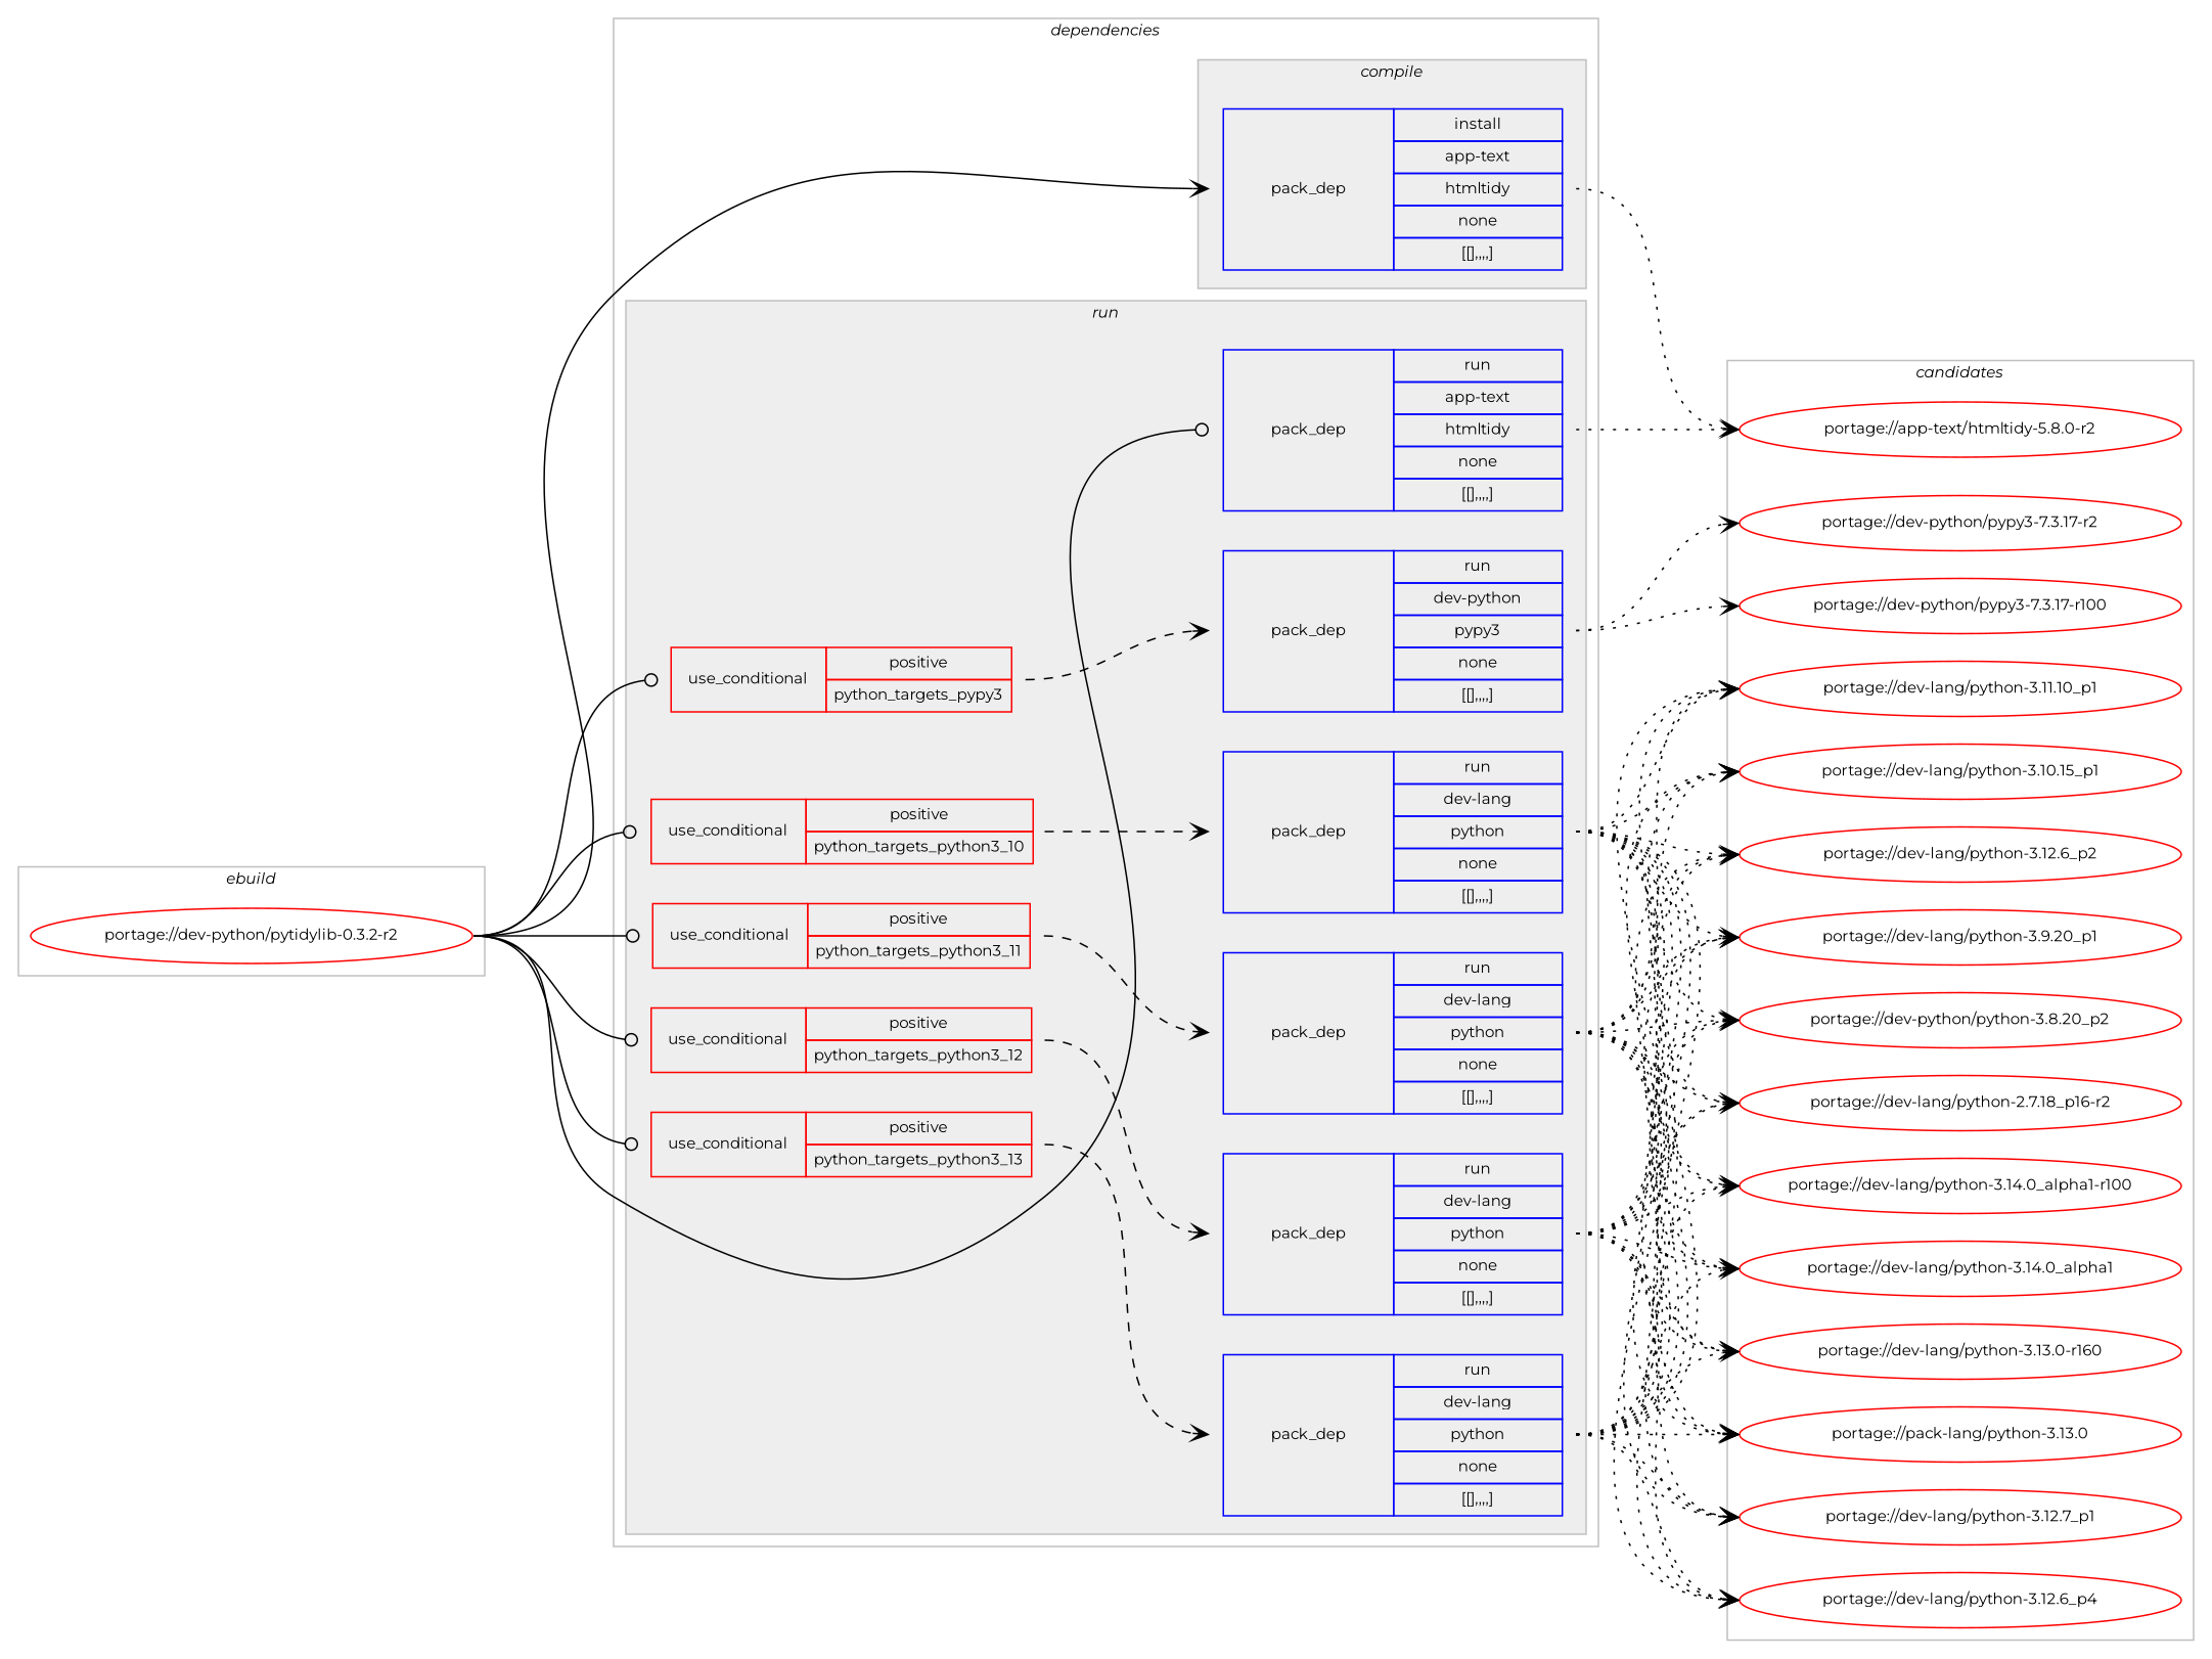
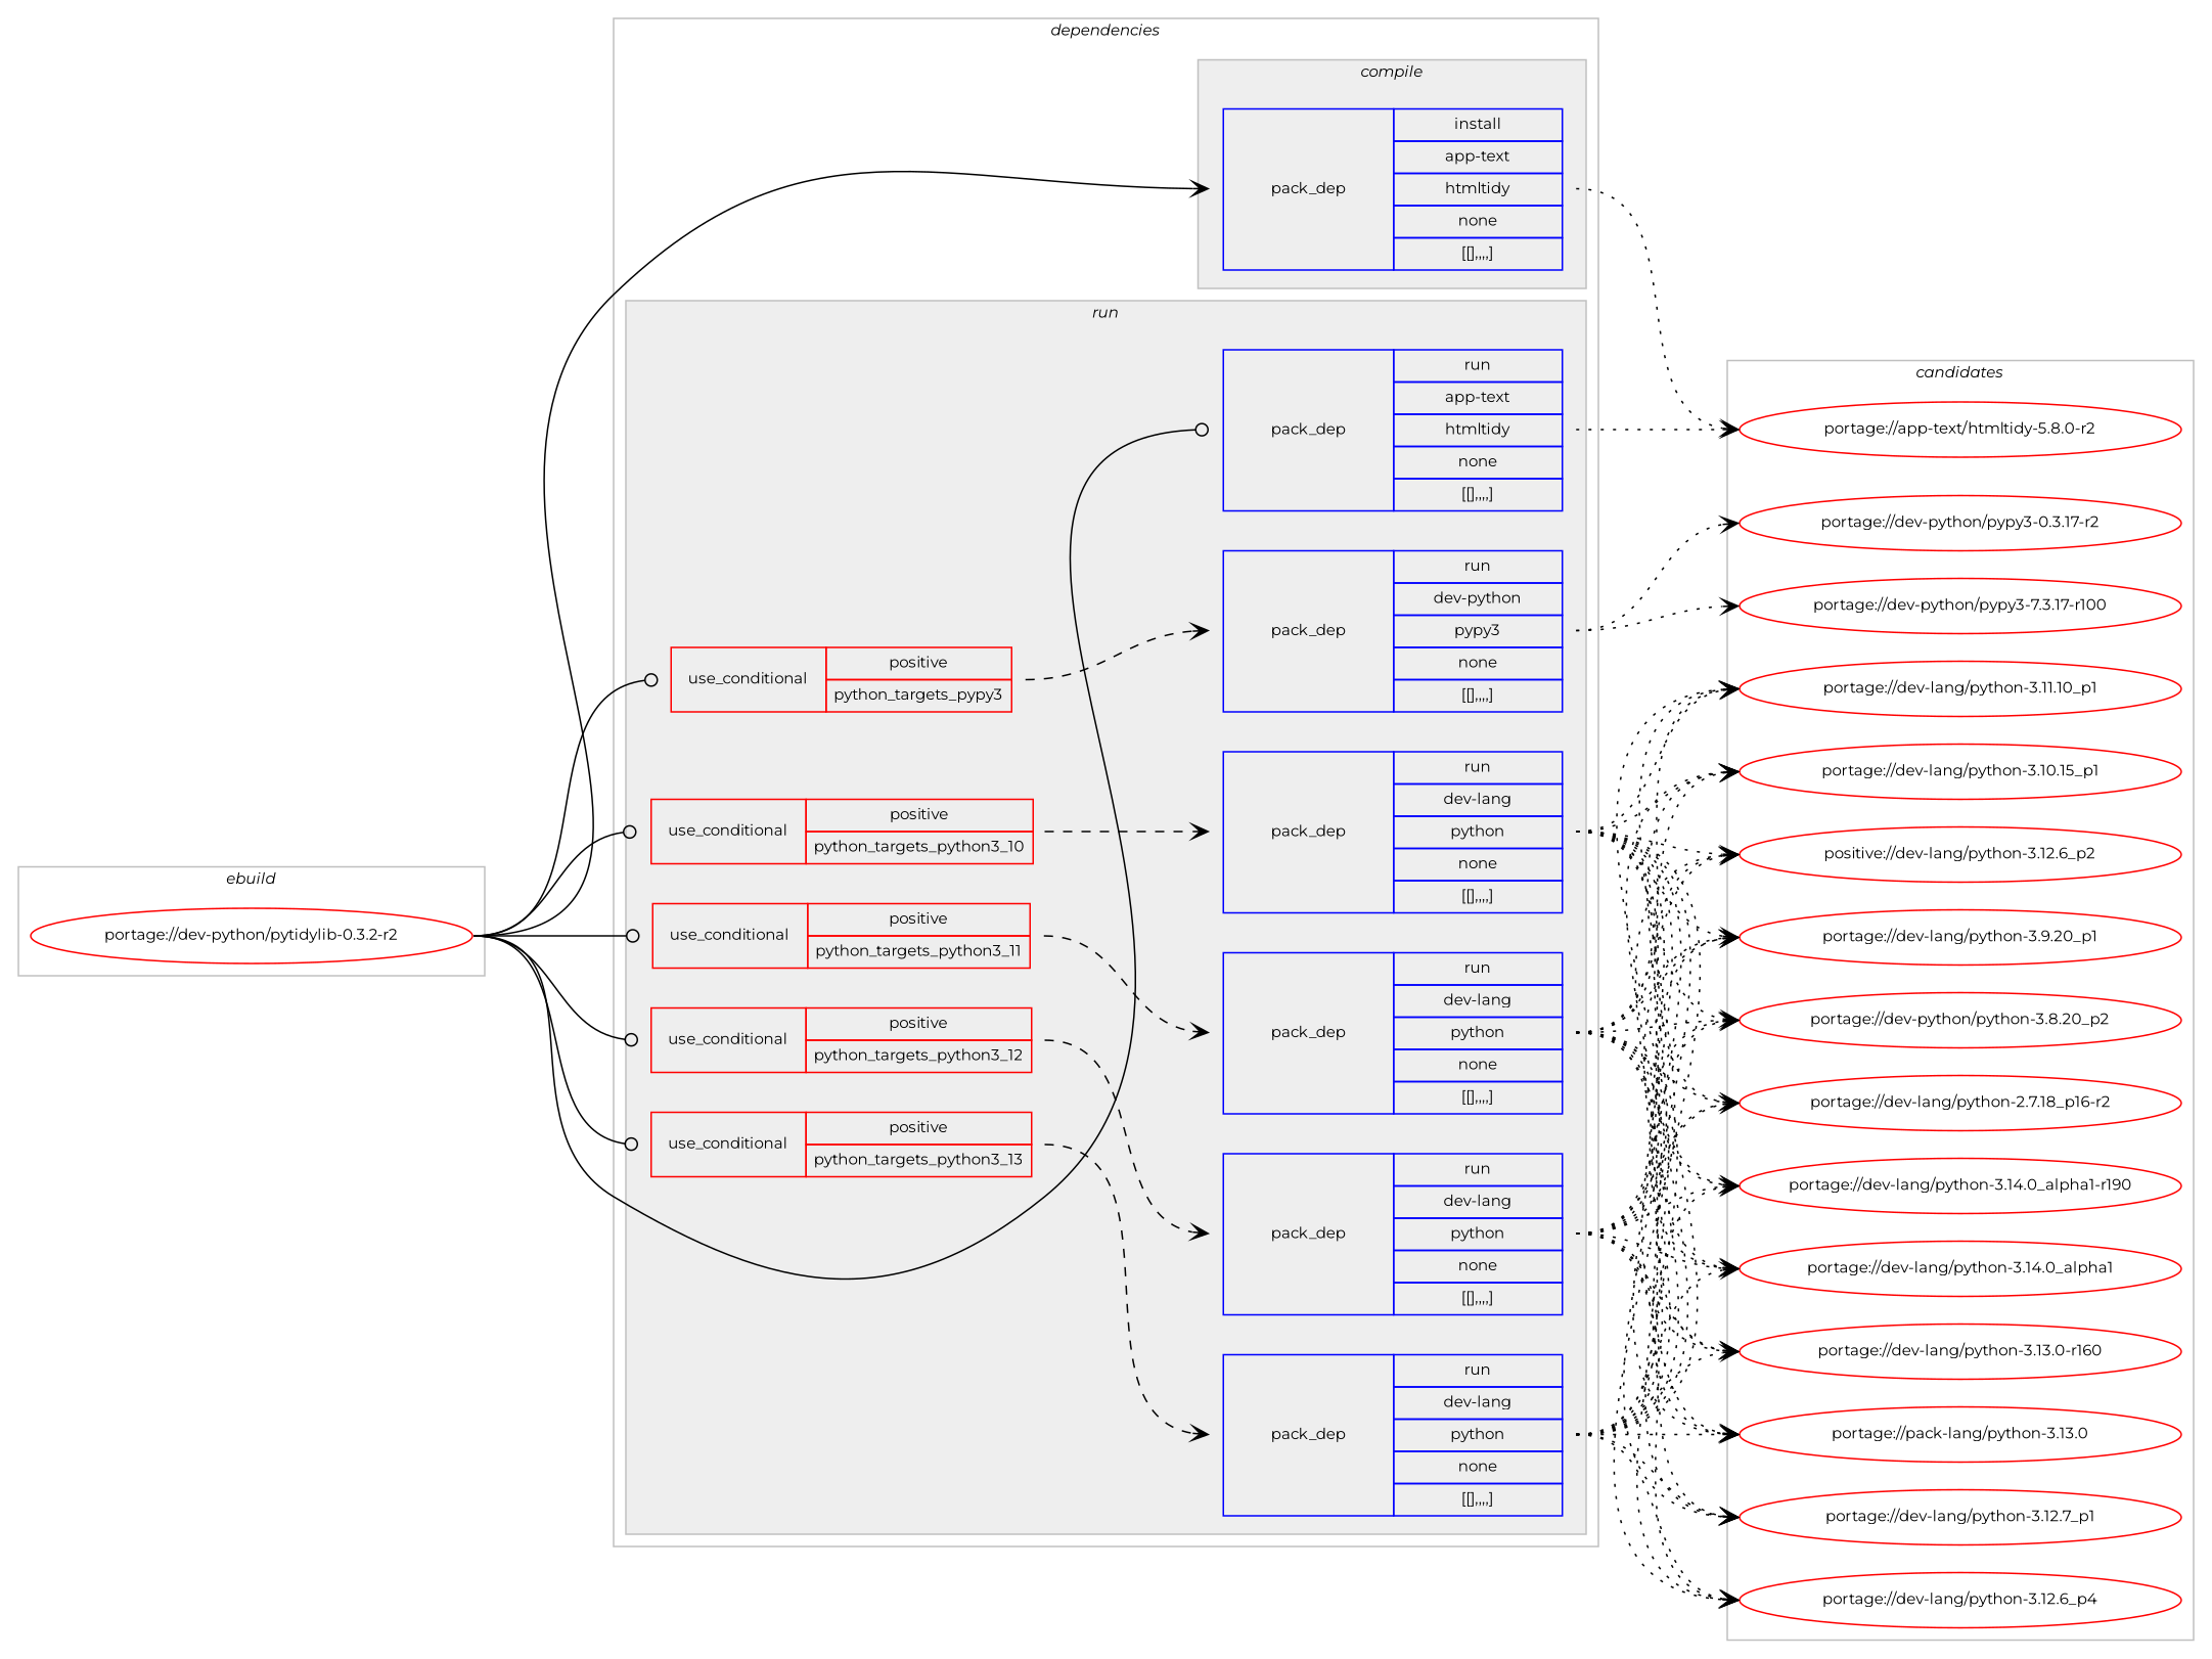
  digraph {
    compound=true
    concentrate=true
    fontname=Montserrat
    fontsize=10
    newrank=true
    rankdir=LR
    ranksep=1.5
    node [color=red fontname=Montserrat fontsize=10]
    edge [arrowhead=vee fontname=Montserrat headport=w style=dotted tailport=e weight=100]
    n1 [label="portage://dev-python/pytidylib-0.3.2-r2" width=4]
    n2 [color=blue label=<<TABLE BORDER="0" CELLBORDER="1" CELLSPACING="0" CELLPADDING="4" WIDTH="220"><TR><TD ROWSPAN="6" CELLPADDING="30">pack_dep</TD></TR><TR><TD WIDTH="110">install</TD></TR><TR><TD>app-text</TD></TR><TR><TD>htmltidy</TD></TR><TR><TD>none</TD></TR><TR><TD>[[],,,,]</TD></TR></TABLE>> shape=none]
    n3 [color=blue label=<<TABLE BORDER="0" CELLBORDER="1" CELLSPACING="0" CELLPADDING="4" WIDTH="220"><TR><TD ROWSPAN="6" CELLPADDING="30">pack_dep</TD></TR><TR><TD WIDTH="110">run</TD></TR><TR><TD>dev-python</TD></TR><TR><TD>pypy3</TD></TR><TR><TD>none</TD></TR><TR><TD>[[],,,,]</TD></TR></TABLE>> shape=none]
    n4 [label=<<TABLE BORDER="0" CELLBORDER="1" CELLSPACING="0" CELLPADDING="4"><TR><TD ROWSPAN="3" CELLPADDING="10">use_conditional</TD></TR><TR><TD>positive</TD></TR><TR><TD>python_targets_pypy3</TD></TR></TABLE>> shape=none]
    n5 [color=blue label=<<TABLE BORDER="0" CELLBORDER="1" CELLSPACING="0" CELLPADDING="4" WIDTH="220"><TR><TD ROWSPAN="6" CELLPADDING="30">pack_dep</TD></TR><TR><TD WIDTH="110">run</TD></TR><TR><TD>dev-lang</TD></TR><TR><TD>python</TD></TR><TR><TD>none</TD></TR><TR><TD>[[],,,,]</TD></TR></TABLE>> shape=none]
    n6 [label=<<TABLE BORDER="0" CELLBORDER="1" CELLSPACING="0" CELLPADDING="4"><TR><TD ROWSPAN="3" CELLPADDING="10">use_conditional</TD></TR><TR><TD>positive</TD></TR><TR><TD>python_targets_python3_10</TD></TR></TABLE>> shape=none]
    n7 [color=blue label=<<TABLE BORDER="0" CELLBORDER="1" CELLSPACING="0" CELLPADDING="4" WIDTH="220"><TR><TD ROWSPAN="6" CELLPADDING="30">pack_dep</TD></TR><TR><TD WIDTH="110">run</TD></TR><TR><TD>dev-lang</TD></TR><TR><TD>python</TD></TR><TR><TD>none</TD></TR><TR><TD>[[],,,,]</TD></TR></TABLE>> shape=none]
    n8 [label=<<TABLE BORDER="0" CELLBORDER="1" CELLSPACING="0" CELLPADDING="4"><TR><TD ROWSPAN="3" CELLPADDING="10">use_conditional</TD></TR><TR><TD>positive</TD></TR><TR><TD>python_targets_python3_11</TD></TR></TABLE>> shape=none]
    n9 [color=blue label=<<TABLE BORDER="0" CELLBORDER="1" CELLSPACING="0" CELLPADDING="4" WIDTH="220"><TR><TD ROWSPAN="6" CELLPADDING="30">pack_dep</TD></TR><TR><TD WIDTH="110">run</TD></TR><TR><TD>dev-lang</TD></TR><TR><TD>python</TD></TR><TR><TD>none</TD></TR><TR><TD>[[],,,,]</TD></TR></TABLE>> shape=none]
    n10 [label=<<TABLE BORDER="0" CELLBORDER="1" CELLSPACING="0" CELLPADDING="4"><TR><TD ROWSPAN="3" CELLPADDING="10">use_conditional</TD></TR><TR><TD>positive</TD></TR><TR><TD>python_targets_python3_12</TD></TR></TABLE>> shape=none]
    n11 [color=blue label=<<TABLE BORDER="0" CELLBORDER="1" CELLSPACING="0" CELLPADDING="4" WIDTH="220"><TR><TD ROWSPAN="6" CELLPADDING="30">pack_dep</TD></TR><TR><TD WIDTH="110">run</TD></TR><TR><TD>dev-lang</TD></TR><TR><TD>python</TD></TR><TR><TD>none</TD></TR><TR><TD>[[],,,,]</TD></TR></TABLE>> shape=none]
    n12 [label=<<TABLE BORDER="0" CELLBORDER="1" CELLSPACING="0" CELLPADDING="4"><TR><TD ROWSPAN="3" CELLPADDING="10">use_conditional</TD></TR><TR><TD>positive</TD></TR><TR><TD>python_targets_python3_13</TD></TR></TABLE>> shape=none]
    n13 [color=blue label=<<TABLE BORDER="0" CELLBORDER="1" CELLSPACING="0" CELLPADDING="4" WIDTH="220"><TR><TD ROWSPAN="6" CELLPADDING="30">pack_dep</TD></TR><TR><TD WIDTH="110">run</TD></TR><TR><TD>app-text</TD></TR><TR><TD>htmltidy</TD></TR><TR><TD>none</TD></TR><TR><TD>[[],,,,]</TD></TR></TABLE>> shape=none]
    n14 [label="portage://app-text/htmltidy-5.8.0-r2" width=4]
-   n15 [label="portage://dev-python/pypy3-7.3.17-r2" width=4]
+   n15 [label="portage://dev-python/pypy3-0.3.17-r2" width=4]
    n16 [label="portage://dev-python/pypy3-7.3.17-r100" width=4]
-   n17 [label="portage://dev-lang/python-3.14.0_alpha1-r100" width=4]
+   n17 [label="portage://dev-lang/python-3.14.0_alpha1-r190" width=4]
    n18 [label="portage://dev-lang/python-3.14.0_alpha1" width=4]
    n19 [label="portage://dev-lang/python-3.13.0-r160" width=4]
    n20 [label="portage://pack-lang/python-3.13.0" width=4]
    n21 [label="portage://dev-lang/python-3.12.7_p1" width=4]
    n22 [label="portage://dev-lang/python-3.12.6_p4" width=4]
-   n23 [label="portage://dev-lang/python-3.12.6_p2" width=4]
+   n23 [label="positive://dev-lang/python-3.12.6_p2" width=4]
    n24 [label="portage://dev-lang/python-3.11.10_p1" width=4]
    n25 [label="portage://dev-lang/python-3.10.15_p1" width=4]
    n26 [label="portage://dev-lang/python-3.9.20_p1" width=4]
    n27 [label="portage://dev-python/python-3.8.20_p2" width=4]
    n28 [label="portage://dev-lang/python-2.7.18_p16-r2" width=4]
    subgraph cluster_1 {
      color=gray
      label=<<i>ebuild</i>>
      n1
    }
    subgraph cluster_2 {
      color=gray
      label=<<i>dependencies</i>>
      subgraph cluster_3 {
        color=gray
        fillcolor="#eeeeee"
        label=<<i>compile</i>>
        style=filled
        subgraph sub_4 {
          color=gray
          fillcolor="#eeeeee"
          label=<<i>compile</i>>
          style=filled
          n2
        }
      }
      subgraph cluster_5 {
        color=gray
        fillcolor="#eeeeee"
        label=<<i>compile and run</i>>
        style=filled
      }
      subgraph cluster_6 {
        color=gray
        fillcolor="#eeeeee"
        label=<<i>run</i>>
        style=filled
        subgraph sub_7 {
          color=gray
          fillcolor="#eeeeee"
          label=<<i>run</i>>
          style=filled
          n4
          subgraph sub_8 {
            color=gray
            fillcolor="#eeeeee"
            label=<<i>run</i>>
            style=filled
            n3
          }
        }
        subgraph sub_9 {
          color=gray
          fillcolor="#eeeeee"
          label=<<i>run</i>>
          style=filled
          n6
          subgraph sub_10 {
            color=gray
            fillcolor="#eeeeee"
            label=<<i>run</i>>
            style=filled
            n5
          }
        }
        subgraph sub_11 {
          color=gray
          fillcolor="#eeeeee"
          label=<<i>run</i>>
          style=filled
          n8
          subgraph sub_12 {
            color=gray
            fillcolor="#eeeeee"
            label=<<i>run</i>>
            style=filled
            n7
          }
        }
        subgraph sub_13 {
          color=gray
          fillcolor="#eeeeee"
          label=<<i>run</i>>
          style=filled
          n10
          subgraph sub_14 {
            color=gray
            fillcolor="#eeeeee"
            label=<<i>run</i>>
            style=filled
            n9
          }
        }
        subgraph sub_15 {
          color=gray
          fillcolor="#eeeeee"
          label=<<i>run</i>>
          style=filled
          n12
          subgraph sub_16 {
            color=gray
            fillcolor="#eeeeee"
            label=<<i>run</i>>
            style=filled
            n11
          }
        }
        subgraph sub_17 {
          color=gray
          fillcolor="#eeeeee"
          label=<<i>run</i>>
          style=filled
          n13
        }
      }
    }
    subgraph cluster_18 {
      color=gray
      label=<<i>candidates</i>>
      rank=same
      subgraph sub_19 {
        color=black
        label=<<i>candidates</i>>
        nodesep=1
        rank=same
        n14
      }
      subgraph sub_20 {
        color=black
        label=<<i>candidates</i>>
        nodesep=1
        rank=same
        n15
        n16
      }
      subgraph sub_21 {
        color=black
        label=<<i>candidates</i>>
        nodesep=1
        rank=same
        n17
        n18
        n19
        n20
        n21
        n22
        n23
        n24
        n25
        n26
        n27
        n28
      }
      subgraph sub_22 {
        color=black
        label=<<i>candidates</i>>
        nodesep=1
        rank=same
        n17
        n18
        n19
        n20
        n21
        n22
        n23
        n24
        n25
        n26
        n27
        n28
      }
      subgraph sub_23 {
        color=black
        label=<<i>candidates</i>>
        nodesep=1
        rank=same
        n17
        n18
        n19
        n20
        n21
        n22
        n23
        n24
        n25
        n26
        n27
        n28
      }
      subgraph sub_24 {
        color=black
        label=<<i>candidates</i>>
        nodesep=1
        rank=same
        n17
        n18
        n19
        n20
        n21
        n22
        n23
        n24
        n25
        n26
        n27
        n28
      }
      subgraph sub_25 {
        color=black
        label=<<i>candidates</i>>
        nodesep=1
        rank=same
        n14
      }
    }
    n1 -> n2 [style=solid weight=20]
    n1 -> n4 [arrowhead=odot style=solid weight=20]
    n1 -> n6 [arrowhead=odot style=solid weight=20]
    n1 -> n8 [arrowhead=odot style=solid weight=20]
    n1 -> n10 [arrowhead=odot style=solid weight=20]
    n1 -> n12 [arrowhead=odot style=solid weight=20]
    n1 -> n13 [arrowhead=odot style=solid weight=20]
    n2 -> n14
    n3 -> n15
    n3 -> n16
    n4 -> n3 [style=dashed weight=20]
    n5 -> n17
    n5 -> n18
    n5 -> n19
    n5 -> n20
    n5 -> n21
    n5 -> n22
    n5 -> n23
    n5 -> n24
    n5 -> n25
    n5 -> n26
    n5 -> n27
    n5 -> n28
    n6 -> n5 [style=dashed weight=20]
    n7 -> n17
    n7 -> n18
    n7 -> n19
    n7 -> n20
    n7 -> n21
    n7 -> n22
    n7 -> n23
    n7 -> n24
    n7 -> n25
    n7 -> n26
    n7 -> n27
    n7 -> n28
    n8 -> n7 [style=dashed weight=20]
    n9 -> n17
    n9 -> n18
    n9 -> n19
    n9 -> n20
    n9 -> n21
    n9 -> n22
    n9 -> n23
    n9 -> n24
    n9 -> n25
    n9 -> n26
    n9 -> n27
    n9 -> n28
    n10 -> n9 [style=dashed weight=20]
    n11 -> n17
    n11 -> n18
    n11 -> n19
    n11 -> n20
    n11 -> n21
    n11 -> n22
    n11 -> n23
    n11 -> n24
    n11 -> n25
    n11 -> n26
    n11 -> n27
    n11 -> n28
    n12 -> n11 [style=dashed weight=20]
    n13 -> n14
  }
